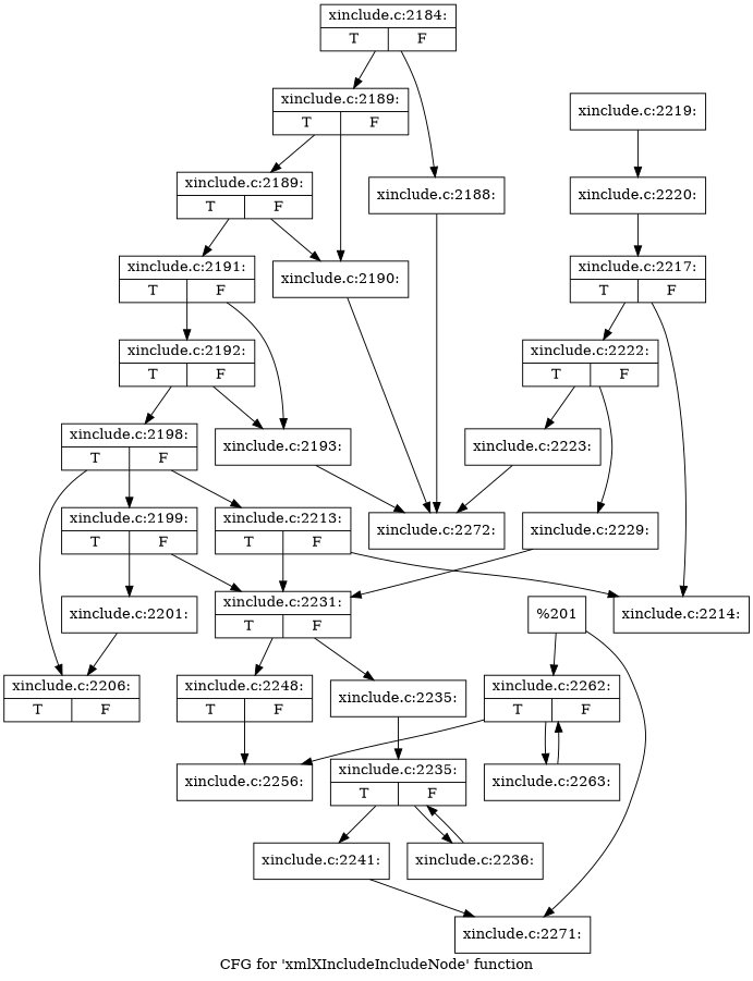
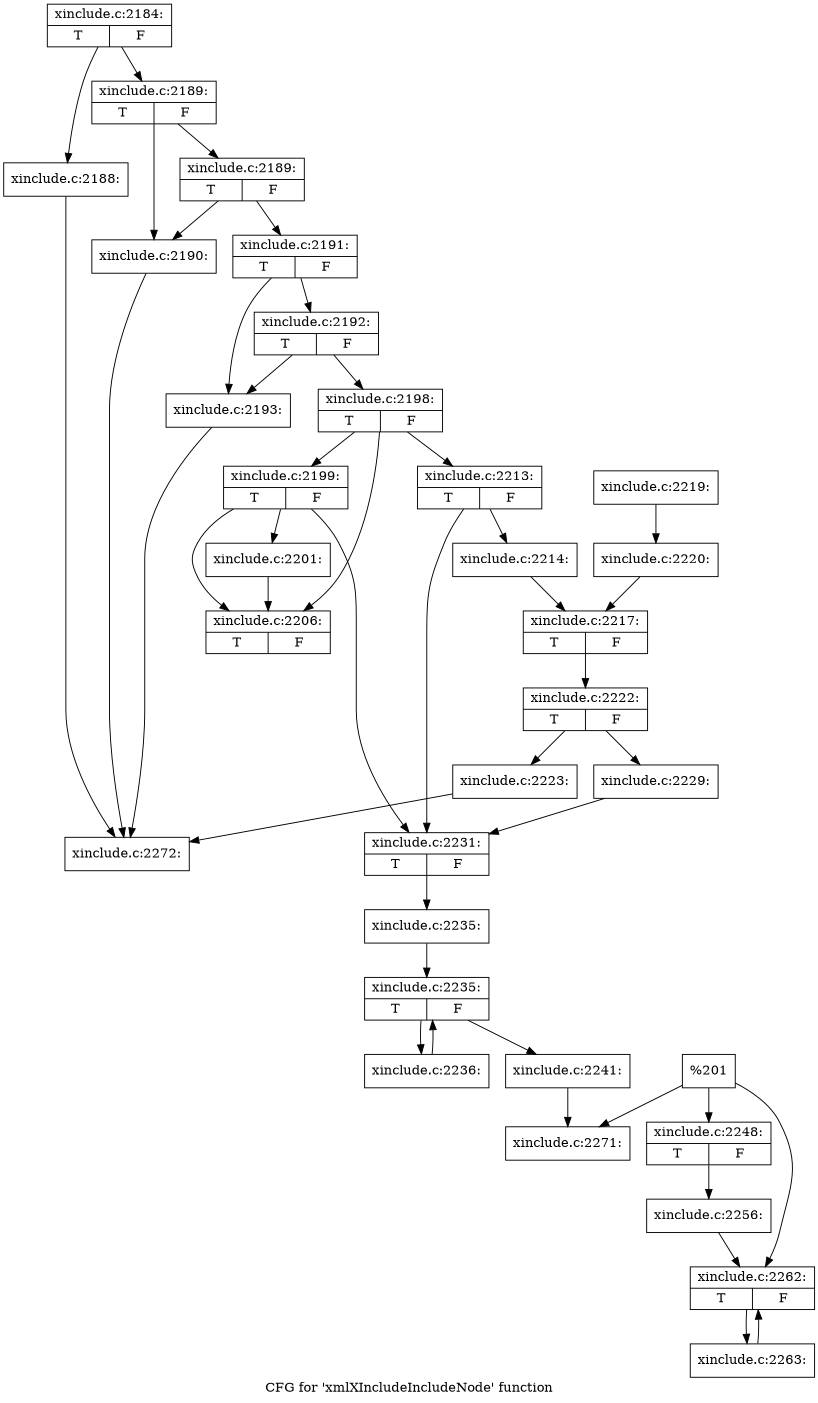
  digraph {
    label="CFG for 'xmlXIncludeIncludeNode' function"
    node [shape=record]
    n1 [label="{xinclude.c:2184:|{<s0>T|<s1>F}}"]
    n2 [label="{xinclude.c:2188:}"]
    n3 [label="{xinclude.c:2189:|{<s0>T|<s1>F}}"]
    n4 [label="{xinclude.c:2272:}"]
    n5 [label="{xinclude.c:2190:}"]
    n6 [label="{xinclude.c:2189:|{<s0>T|<s1>F}}"]
    n7 [label="{xinclude.c:2191:|{<s0>T|<s1>F}}"]
    n8 [label="{xinclude.c:2193:}"]
    n9 [label="{xinclude.c:2192:|{<s0>T|<s1>F}}"]
    n10 [label="{xinclude.c:2198:|{<s0>T|<s1>F}}"]
    n11 [label="{xinclude.c:2199:|{<s0>T|<s1>F}}"]
    n12 [label="{xinclude.c:2206:|{<s0>T|<s1>F}}"]
    n13 [label="{xinclude.c:2213:|{<s0>T|<s1>F}}"]
    n14 [label="{xinclude.c:2201:}"]
    n15 [label="{xinclude.c:2231:|{<s0>T|<s1>F}}"]
    n16 [label="{xinclude.c:2214:}"]
    n17 [label="{xinclude.c:2235:}"]
    n18 [label="{xinclude.c:2248:|{<s0>T|<s1>F}}"]
    n19 [label="{xinclude.c:2217:|{<s0>T|<s1>F}}"]
    n20 [label="{xinclude.c:2235:|{<s0>T|<s1>F}}"]
    n21 [label="{xinclude.c:2256:}"]
    n22 [label="{xinclude.c:2222:|{<s0>T|<s1>F}}"]
    n23 [label="{xinclude.c:2223:}"]
    n24 [label="{xinclude.c:2229:}"]
    n25 [label="{xinclude.c:2219:}"]
    n26 [label="{xinclude.c:2220:}"]
    n27 [label="{xinclude.c:2236:}"]
    n28 [label="{xinclude.c:2241:}"]
    n29 [label="{xinclude.c:2262:|{<s0>T|<s1>F}}"]
    n30 [label="{xinclude.c:2271:}"]
    n31 [label="{xinclude.c:2263:}"]
    n32 [label="{%201}"]
    n1 -> n2
    n1 -> n3
    n2 -> n4
    n3 -> n5
    n3 -> n6
    n5 -> n4
    n6 -> n5
    n6 -> n7
    n7 -> n8
    n7 -> n9
    n8 -> n4
    n9 -> n8
    n9 -> n10
    n10 -> n11
    n10 -> n12
    n10 -> n13
+   n11 -> n12
    n11 -> n14
    n11 -> n15
    n13 -> n15
    n13 -> n16
    n14 -> n12
    n15 -> n17
-   n15 -> n18
-   n19 -> n16
+   n32 -> n18
+   n16 -> n19
    n17 -> n20
    n18 -> n21
    n19 -> n22
    n20 -> n27
    n20 -> n28
-   n29 -> n21
+   n21 -> n29
    n22 -> n23
    n22 -> n24
    n23 -> n4
    n24 -> n15
    n25 -> n26
    n26 -> n19
    n27 -> n20
    n28 -> n30
    n29 -> n31
    n31 -> n29
    n32 -> n29
    n32 -> n30
  }
